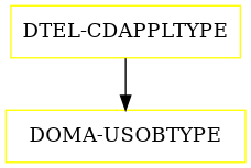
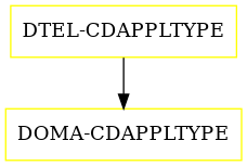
  digraph {
    node [color=yellow shape=box]
    "DTEL-CDAPPLTYPE"
-   "DOMA-USOBTYPE"
+   "DOMA-USOBTYPE" [label="DOMA-CDAPPLTYPE"]
    "DTEL-CDAPPLTYPE" -> "DOMA-USOBTYPE"
  }
